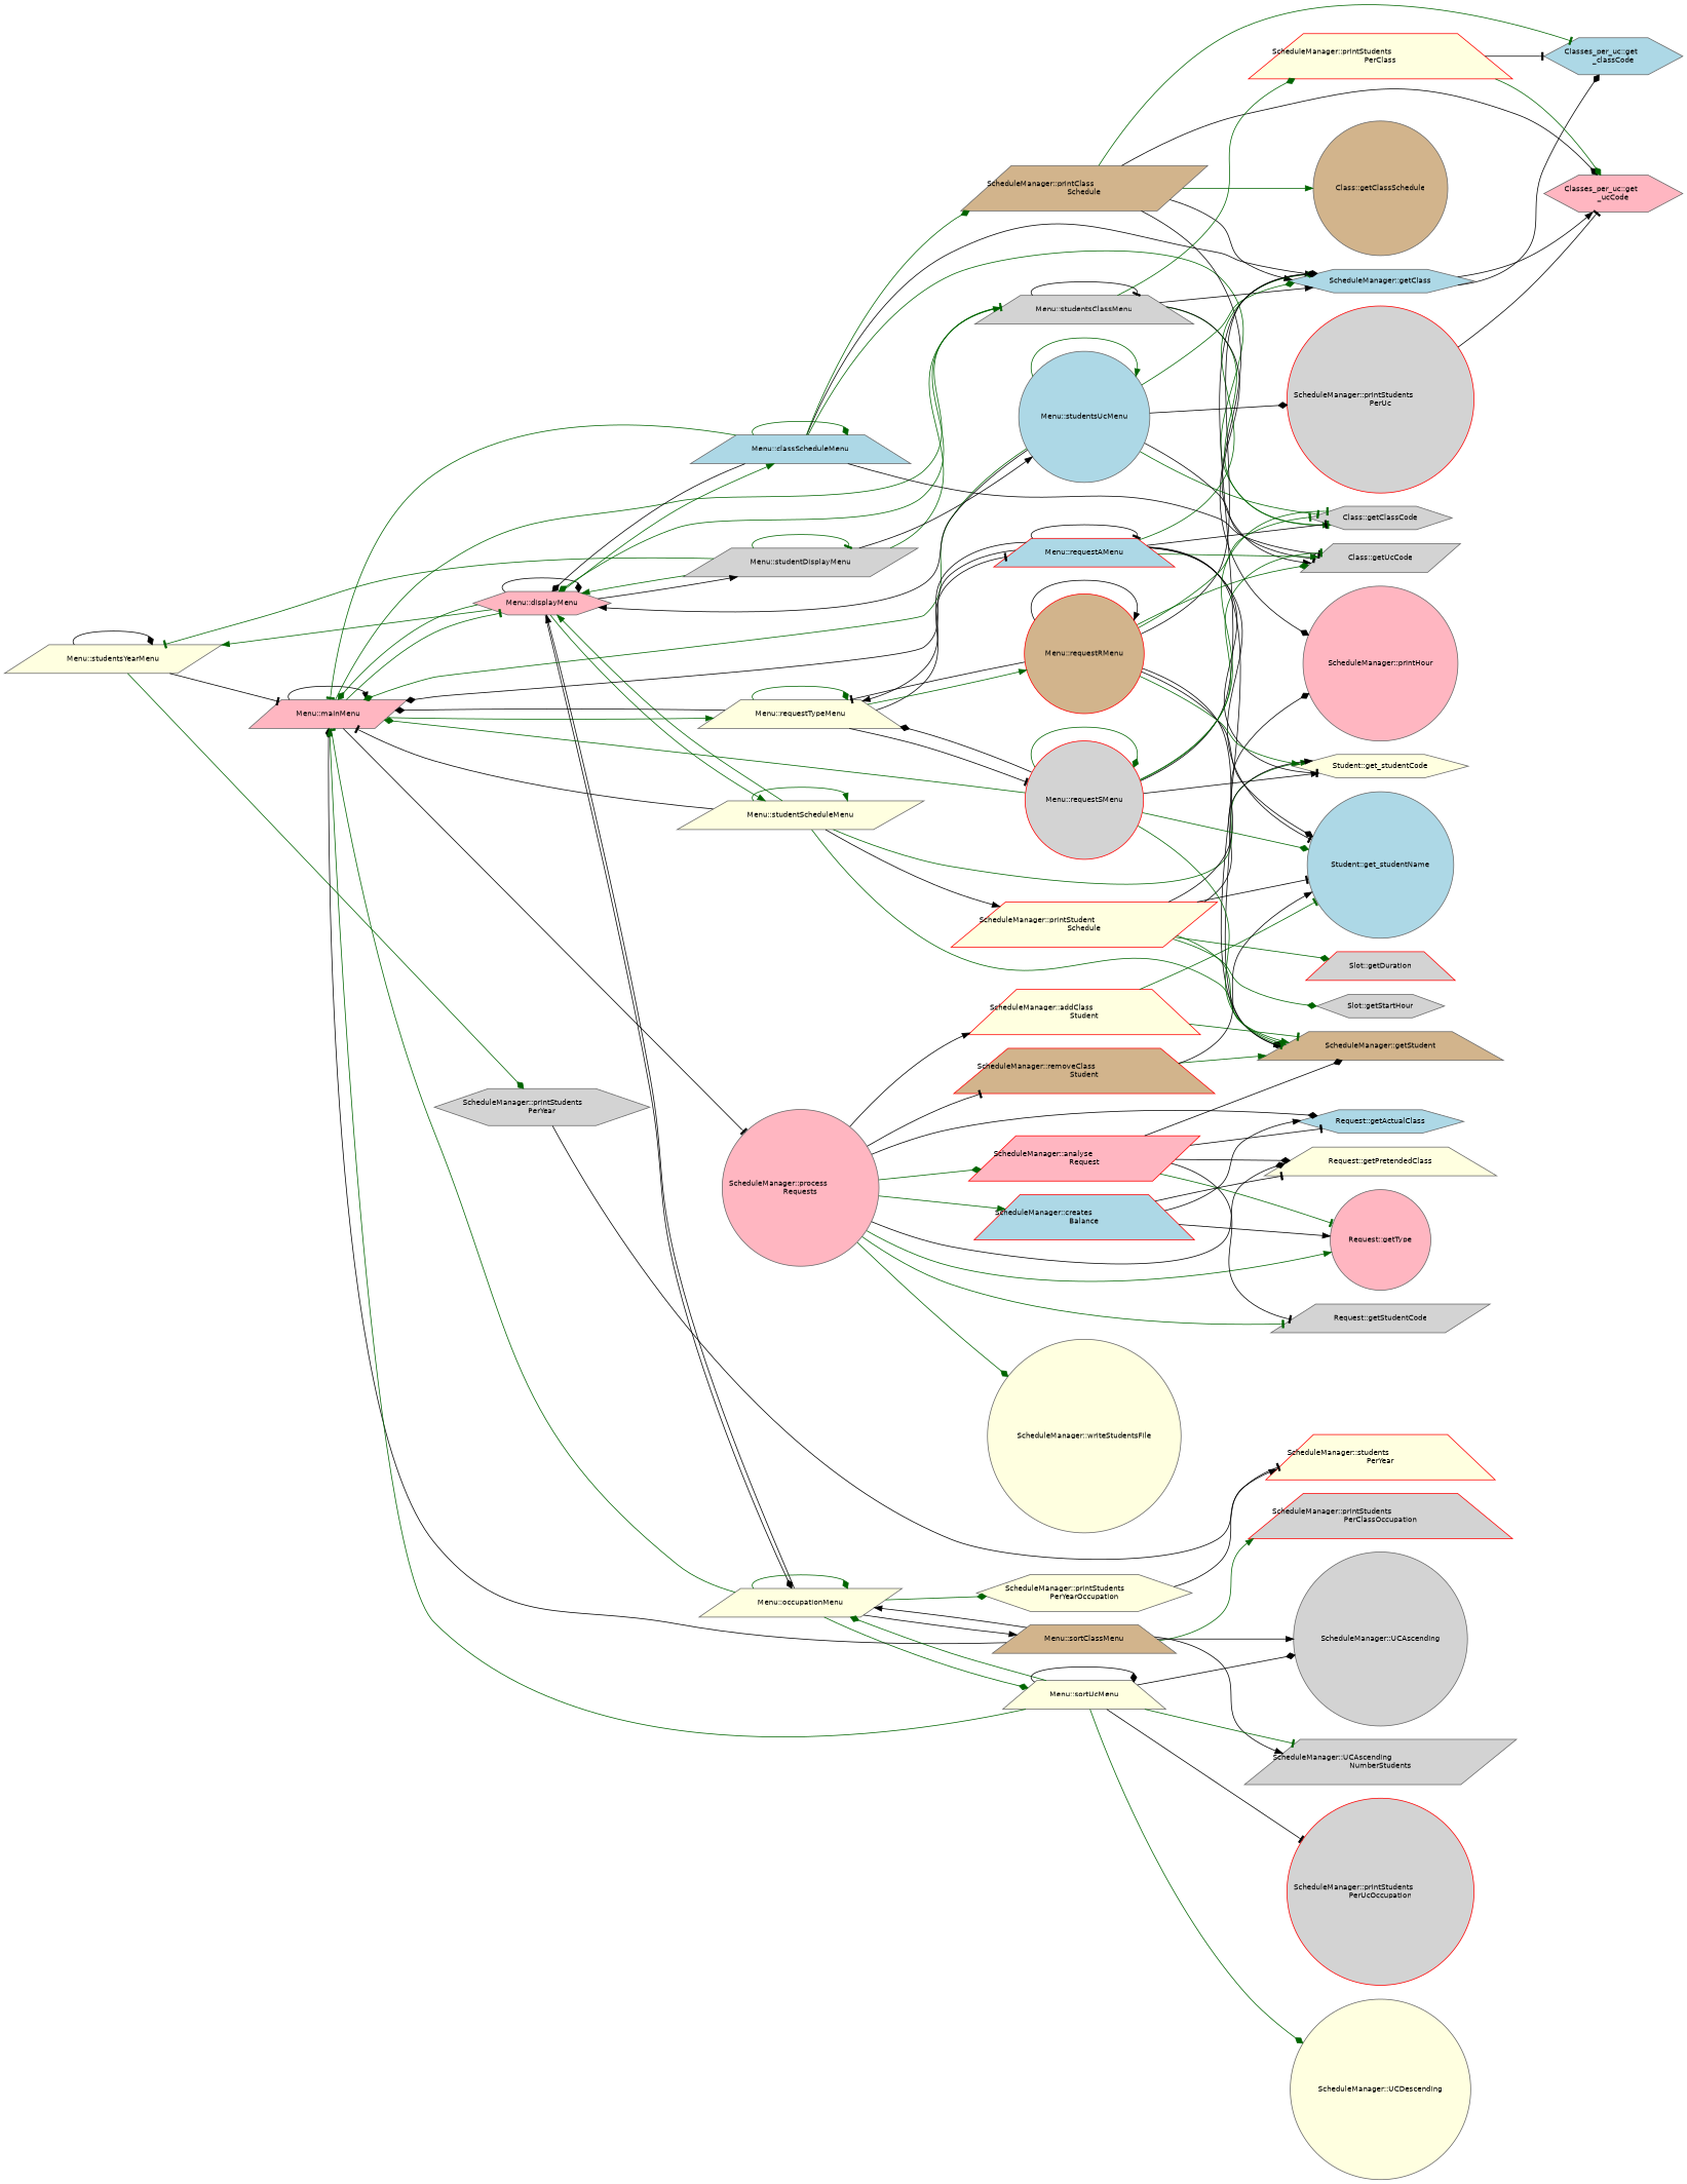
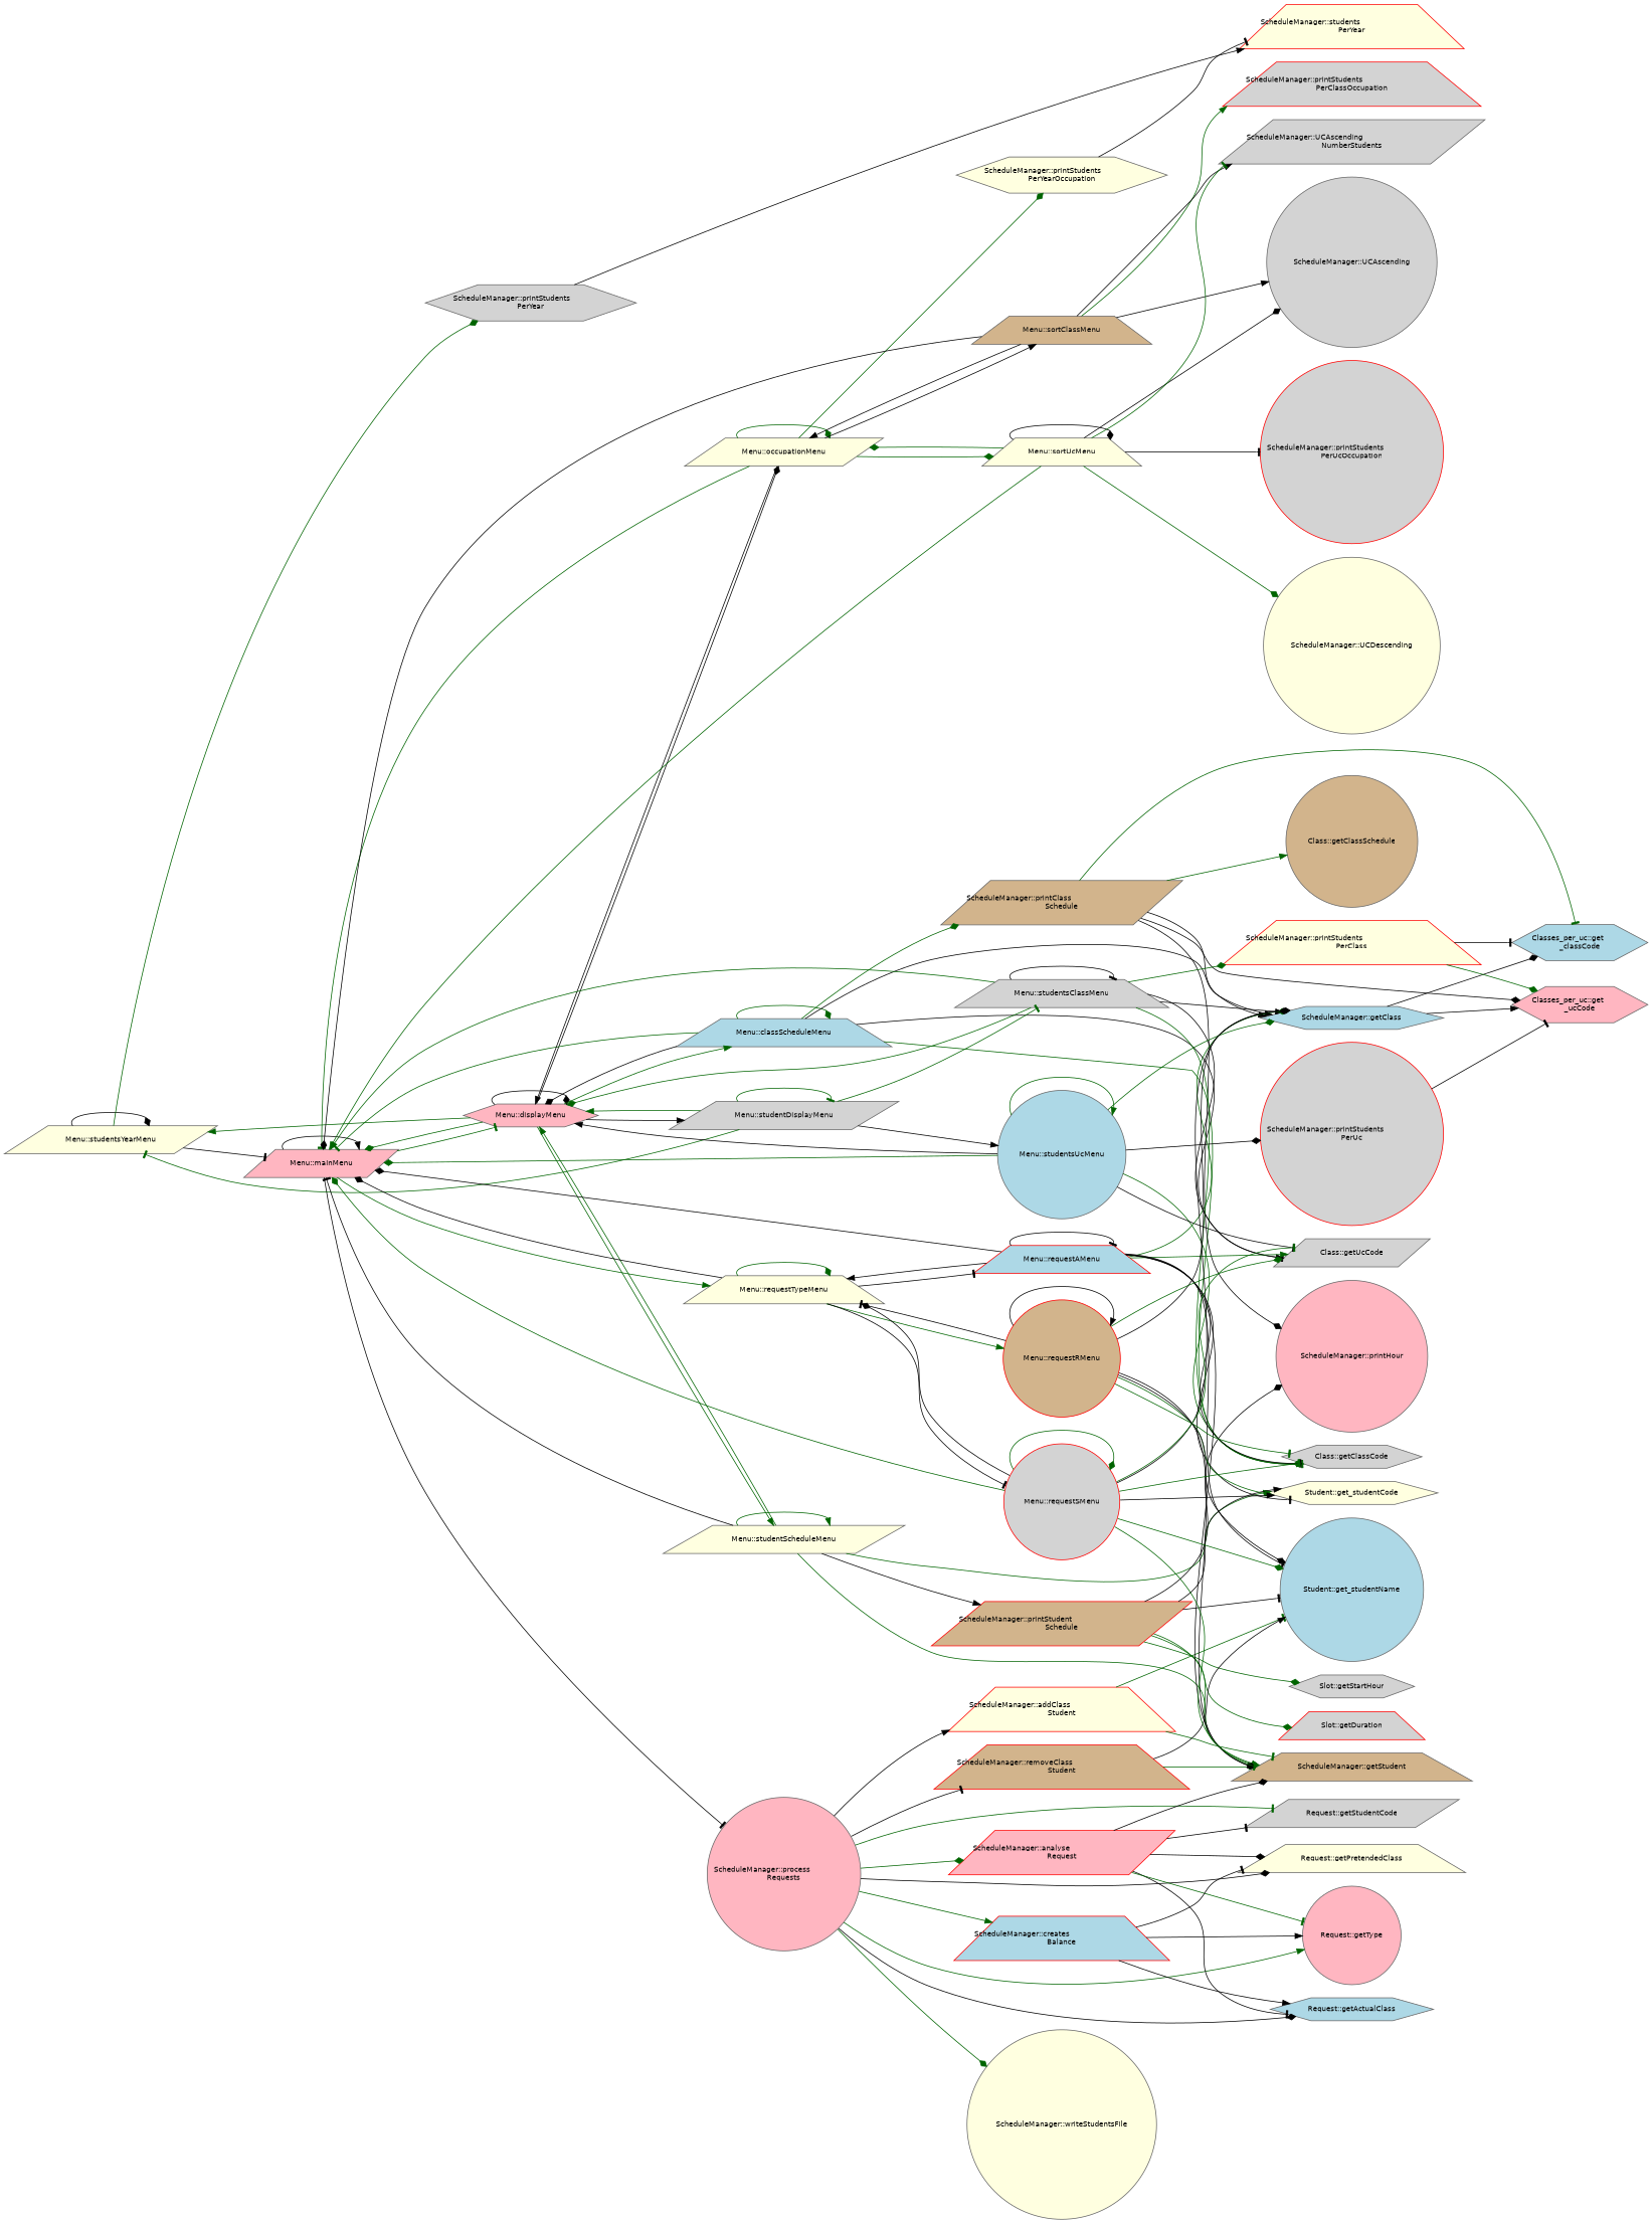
  digraph {
    rankdir=LR
    node [color=grey40 fillcolor=lightgrey fontname=Helvetica fontsize=10 shape=trapezium style=filled]
    edge [arrowhead=diamond color=black fontname=Helvetica fontsize=10 labelfontname=Helvetica labelfontsize=10 style=solid]
    n1 [color=gray40 fillcolor=lightyellow fontcolor=black height=0.2 label="Menu::studentsYearMenu" shape=parallelogram width=0.4]
    n2 [fillcolor=lightpink height=0.2 label="Menu::mainMenu" shape=parallelogram width=0.4]
    n3 [height=0.2 label="ScheduleManager::printStudents\lPerYear" shape=hexagon width=0.4]
    n4 [fillcolor=lightpink height=0.2 label="Menu::displayMenu" shape=hexagon width=0.4]
    n5 [fillcolor=lightblue height=0.2 label="Menu::classScheduleMenu" width=0.4]
    n6 [fillcolor=lightyellow height=0.2 label="Menu::occupationMenu" shape=parallelogram width=0.4]
    n7 [height=0.2 label="Menu::studentDisplayMenu" shape=parallelogram width=0.4]
    n8 [fillcolor=lightyellow height=0.2 label="Menu::studentScheduleMenu" shape=parallelogram width=0.4]
    n9 [fillcolor=lightpink height=0.2 label="ScheduleManager::process\lRequests" shape=circle width=0.4]
    n10 [fillcolor=lightyellow height=0.2 label="Menu::requestTypeMenu" width=0.4]
    n11 [color=red fillcolor=lightyellow height=0.2 label="ScheduleManager::students\lPerYear" width=0.4]
    n12 [fillcolor=lightblue height=0.2 label="ScheduleManager::getClass" shape=hexagon width=0.4]
    n13 [height=0.2 label="Class::getClassCode" shape=hexagon width=0.4]
    n14 [height=0.2 label="Class::getUcCode" shape=parallelogram width=0.4]
    n15 [fillcolor=tan height=0.2 label="ScheduleManager::printClass\lSchedule" shape=parallelogram width=0.4]
    n16 [fillcolor=lightyellow height=0.2 label="ScheduleManager::printStudents\lPerYearOccupation" shape=hexagon width=0.4]
    n17 [fillcolor=tan height=0.2 label="Menu::sortClassMenu" width=0.4]
    n18 [fillcolor=lightyellow height=0.2 label="Menu::sortUcMenu" width=0.4]
    n19 [height=0.2 label="Menu::studentsClassMenu" width=0.4]
    n20 [fillcolor=lightblue height=0.2 label="Menu::studentsUcMenu" shape=circle width=0.4]
    n21 [fillcolor=tan height=0.2 label="ScheduleManager::getStudent" width=0.4]
    n22 [fillcolor=lightyellow height=0.2 label="Student::get_studentCode" shape=hexagon width=0.4]
-   n23 [color=red fillcolor=lightyellow height=0.2 label="ScheduleManager::printStudent\lSchedule" shape=parallelogram width=0.4]
+   n23 [color=red fillcolor=tan height=0.2 label="ScheduleManager::printStudent\lSchedule" shape=parallelogram width=0.4]
    n24 [fillcolor=lightblue height=0.2 label="Classes_per_uc::get\l_classCode" shape=hexagon width=0.4]
    n25 [fillcolor=lightpink height=0.2 label="Classes_per_uc::get\l_ucCode" shape=hexagon width=0.4]
    n26 [fillcolor=tan height=0.2 label="Class::getClassSchedule" shape=circle width=0.4]
    n27 [fillcolor=lightpink height=0.2 label="ScheduleManager::printHour" shape=circle width=0.4]
    n28 [color=red fillcolor=lightyellow height=0.2 label="ScheduleManager::addClass\lStudent" width=0.4]
    n29 [color=red fillcolor=lightpink height=0.2 label="ScheduleManager::analyse\lRequest" shape=parallelogram width=0.4]
    n30 [fillcolor=lightblue height=0.2 label="Request::getActualClass" shape=hexagon width=0.4]
    n31 [fillcolor=lightyellow height=0.2 label="Request::getPretendedClass" width=0.4]
    n32 [height=0.2 label="Request::getStudentCode" shape=parallelogram width=0.4]
    n33 [fillcolor=lightpink height=0.2 label="Request::getType" shape=circle width=0.4]
    n34 [color=red fillcolor=lightblue height=0.2 label="ScheduleManager::creates\lBalance" width=0.4]
    n35 [color=red fillcolor=tan height=0.2 label="ScheduleManager::removeClass\lStudent" width=0.4]
    n36 [fillcolor=lightyellow height=0.2 label="ScheduleManager::writeStudentsFile" shape=circle width=0.4]
    n37 [color=red fillcolor=lightblue height=0.2 label="Menu::requestAMenu" width=0.4]
    n38 [color=red fillcolor=tan height=0.2 label="Menu::requestRMenu" shape=circle width=0.4]
    n39 [color=red height=0.2 label="Menu::requestSMenu" shape=circle width=0.4]
    n40 [fillcolor=lightblue height=0.2 label="Student::get_studentName" shape=circle width=0.4]
    n41 [color=red height=0.2 label="ScheduleManager::printStudents\lPerClassOccupation" width=0.4]
    n42 [height=0.2 label="ScheduleManager::UCAscending" shape=circle width=0.4]
    n43 [height=0.2 label="ScheduleManager::UCAscending\lNumberStudents" shape=parallelogram width=0.4]
    n44 [color=red height=0.2 label="ScheduleManager::printStudents\lPerUcOccupation" shape=circle width=0.4]
    n45 [fillcolor=lightyellow height=0.2 label="ScheduleManager::UCDescending" shape=circle width=0.4]
    n46 [color=red fillcolor=lightyellow height=0.2 label="ScheduleManager::printStudents\lPerClass" width=0.4]
    n47 [color=red height=0.2 label="ScheduleManager::printStudents\lPerUc" shape=circle width=0.4]
    n48 [color=red height=0.2 label="Slot::getDuration" width=0.4]
    n49 [height=0.2 label="Slot::getStartHour" shape=hexagon width=0.4]
    n1 -> n1
    n1 -> n2 [arrowhead=tee]
    n1 -> n3 [color=darkgreen]
    n2 -> n2 [arrowhead=normal]
    n2 -> n4 [arrowhead=tee color=darkgreen]
    n2 -> n9 [arrowhead=tee]
    n2 -> n10 [arrowhead=normal color=darkgreen]
    n3 -> n11 [arrowhead=normal]
    n4 -> n1 [arrowhead=normal color=darkgreen]
    n4 -> n2 [color=darkgreen]
    n4 -> n4
    n4 -> n5 [arrowhead=normal color=darkgreen]
    n4 -> n6
    n4 -> n7 [arrowhead=normal]
    n4 -> n8 [arrowhead=normal color=darkgreen]
    n5 -> n2 [arrowhead=tee color=darkgreen]
    n5 -> n4
    n5 -> n5 [color=darkgreen]
    n5 -> n12 [arrowhead=normal]
    n5 -> n13 [arrowhead=normal color=darkgreen]
    n5 -> n14 [arrowhead=tee]
    n5 -> n15 [color=darkgreen]
    n6 -> n2 [arrowhead=tee color=darkgreen]
    n6 -> n4 [arrowhead=normal]
    n6 -> n6 [color=darkgreen]
    n6 -> n16 [color=darkgreen]
    n6 -> n17 [arrowhead=normal]
    n6 -> n18 [color=darkgreen]
    n7 -> n1 [arrowhead=tee color=darkgreen]
    n7 -> n4 [arrowhead=normal color=darkgreen]
    n7 -> n7 [arrowhead=tee color=darkgreen]
    n7 -> n19 [arrowhead=tee color=darkgreen]
    n7 -> n20 [arrowhead=normal]
    n8 -> n2 [arrowhead=tee]
    n8 -> n4 [arrowhead=normal color=darkgreen]
    n8 -> n8 [arrowhead=normal color=darkgreen]
    n8 -> n21 [arrowhead=normal color=darkgreen]
    n8 -> n22 [arrowhead=normal color=darkgreen]
    n8 -> n23 [arrowhead=normal]
    n9 -> n28 [arrowhead=normal]
    n9 -> n29 [color=darkgreen]
    n9 -> n30
    n9 -> n31
    n9 -> n32 [arrowhead=tee color=darkgreen]
    n9 -> n33 [arrowhead=normal color=darkgreen]
    n9 -> n34 [arrowhead=normal color=darkgreen]
    n9 -> n35 [arrowhead=tee]
    n9 -> n36 [color=darkgreen]
    n10 -> n2
    n10 -> n10 [color=darkgreen]
    n10 -> n37 [arrowhead=tee]
    n10 -> n38 [arrowhead=normal color=darkgreen]
    n10 -> n39 [arrowhead=tee]
    n12 -> n24
    n12 -> n25 [arrowhead=normal]
    n15 -> n12 [arrowhead=normal]
    n15 -> n24 [arrowhead=tee color=darkgreen]
    n15 -> n25
    n15 -> n26 [arrowhead=normal color=darkgreen]
    n15 -> n27
    n16 -> n11 [arrowhead=tee]
    n17 -> n2
    n17 -> n6 [arrowhead=normal]
    n17 -> n41 [arrowhead=normal color=darkgreen]
    n17 -> n42 [arrowhead=normal]
    n17 -> n43 [arrowhead=normal]
    n18 -> n2 [arrowhead=normal color=darkgreen]
    n18 -> n6 [color=darkgreen]
    n18 -> n18
    n18 -> n42
    n18 -> n43 [arrowhead=tee color=darkgreen]
    n18 -> n44 [arrowhead=tee]
    n18 -> n45 [color=darkgreen]
-   n2 -> n19 [arrowhead=normal color=darkgreen]
+   n19 -> n2 [arrowhead=normal color=darkgreen]
    n19 -> n4 [color=darkgreen]
    n19 -> n12 [arrowhead=normal]
    n19 -> n13 [arrowhead=tee color=darkgreen]
    n19 -> n14 [arrowhead=normal]
    n19 -> n19 [arrowhead=tee]
    n19 -> n46 [color=darkgreen]
    n20 -> n2 [color=darkgreen]
    n20 -> n4 [arrowhead=normal]
    n20 -> n12 [color=darkgreen]
-   n20 -> n13 [arrowhead=tee color=darkgreen]
+   n20 -> n13 [color=darkgreen]
    n20 -> n14 [arrowhead=tee]
    n20 -> n20 [arrowhead=normal color=darkgreen]
    n20 -> n47
    n23 -> n21 [color=darkgreen]
    n23 -> n22 [arrowhead=normal]
    n23 -> n27
    n23 -> n40 [arrowhead=tee]
    n23 -> n48 [color=darkgreen]
    n23 -> n49 [color=darkgreen]
    n28 -> n21 [arrowhead=tee color=darkgreen]
    n28 -> n40 [arrowhead=tee color=darkgreen]
    n29 -> n21
    n29 -> n30 [arrowhead=tee]
    n29 -> n31
    n29 -> n32 [arrowhead=tee]
    n29 -> n33 [arrowhead=tee color=darkgreen]
    n34 -> n30 [arrowhead=normal]
    n34 -> n31 [arrowhead=tee]
    n34 -> n33 [arrowhead=normal]
    n35 -> n21 [arrowhead=normal color=darkgreen]
    n35 -> n40 [arrowhead=normal]
    n37 -> n2
    n37 -> n10 [arrowhead=normal]
    n37 -> n12 [color=darkgreen]
    n37 -> n13 [arrowhead=tee]
    n37 -> n14 [arrowhead=normal color=darkgreen]
    n37 -> n21 [arrowhead=normal]
    n37 -> n22 [arrowhead=tee]
    n37 -> n37 [arrowhead=tee]
    n37 -> n40 [arrowhead=tee]
    n38 -> n10 [arrowhead=tee]
    n38 -> n12
    n38 -> n13 [arrowhead=tee color=darkgreen]
    n38 -> n14 [color=darkgreen]
    n38 -> n21
    n38 -> n22 [arrowhead=normal color=darkgreen]
    n38 -> n38 [arrowhead=normal]
    n38 -> n40
    n39 -> n2 [color=darkgreen]
    n39 -> n10
    n39 -> n12
    n39 -> n13 [arrowhead=tee color=darkgreen]
    n39 -> n14 [arrowhead=tee color=darkgreen]
    n39 -> n21 [arrowhead=tee color=darkgreen]
    n39 -> n22 [arrowhead=normal]
    n39 -> n39 [color=darkgreen]
    n39 -> n40 [color=darkgreen]
    n46 -> n24 [arrowhead=tee]
    n46 -> n25 [color=darkgreen]
    n47 -> n25 [arrowhead=tee]
  }
